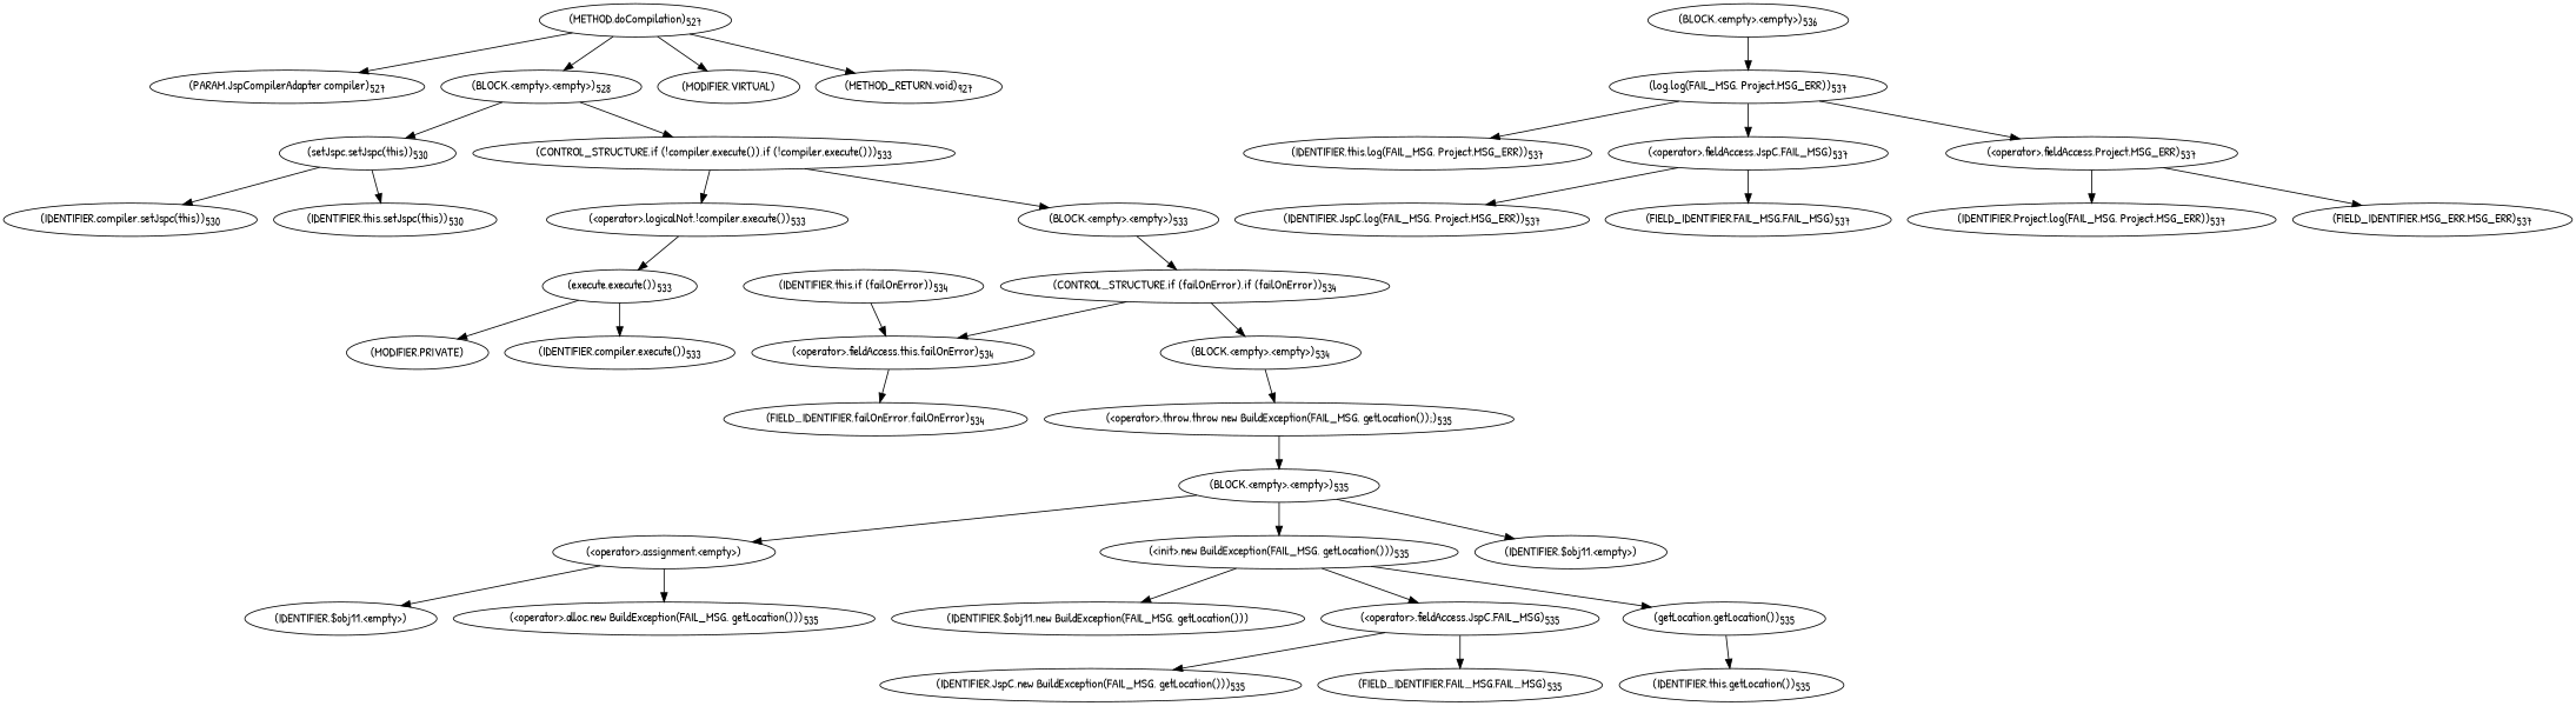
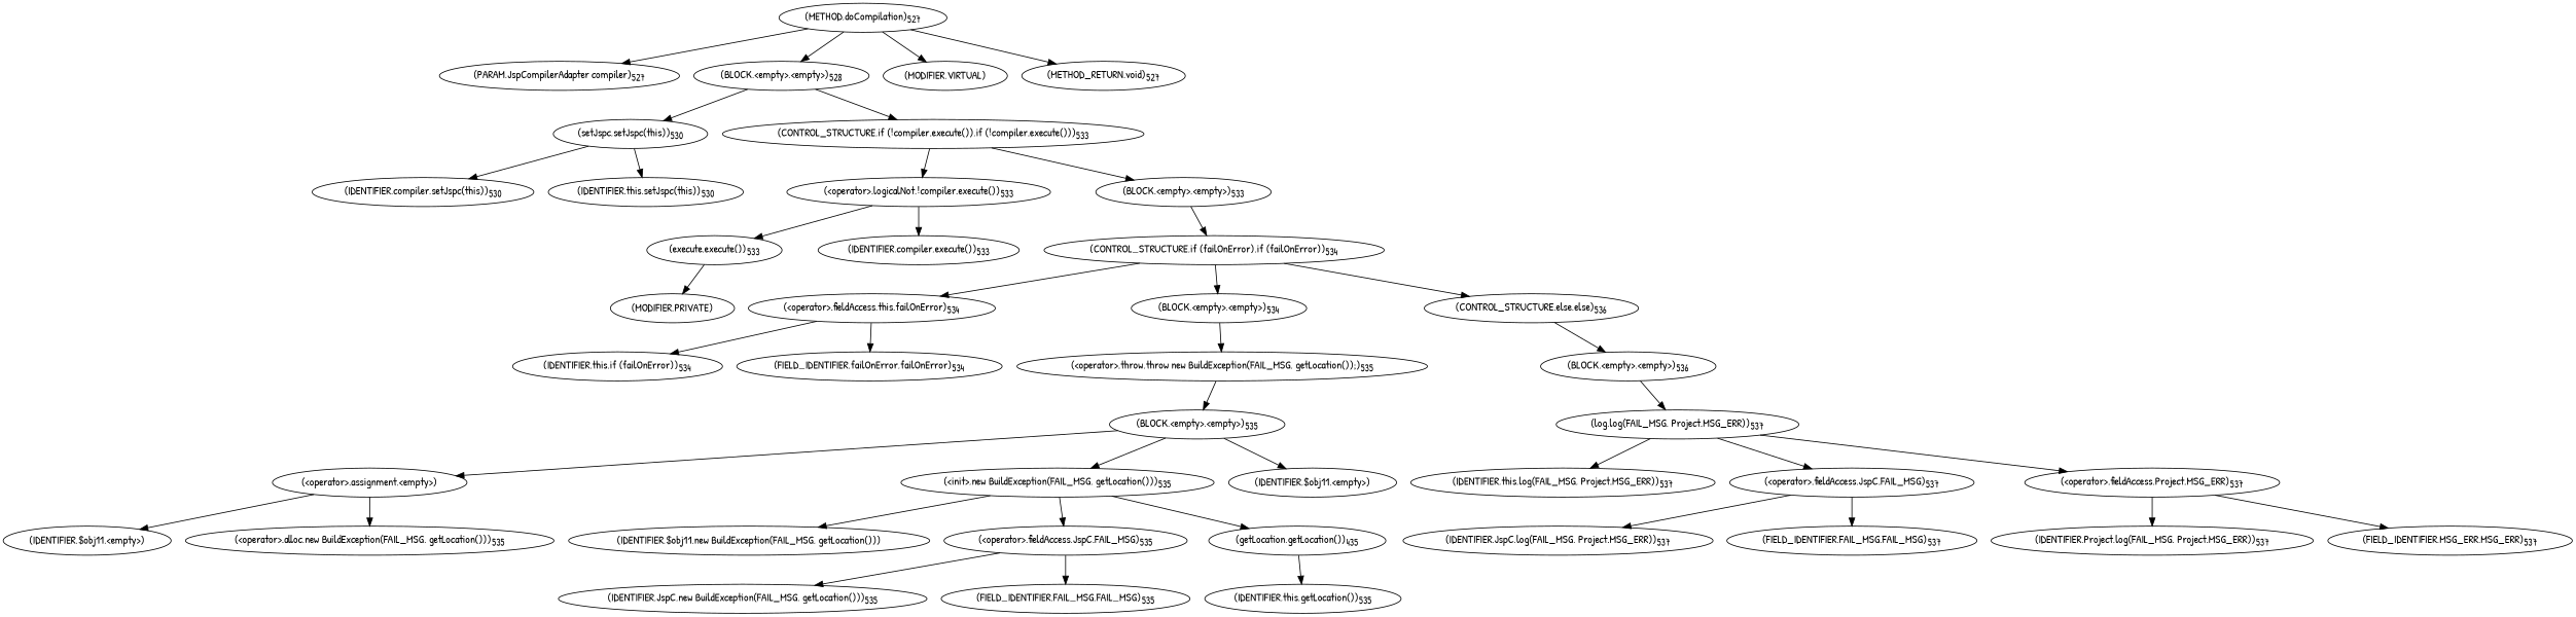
  digraph {
    fontname="Patrick Hand"
    node [fontname="Patrick Hand"]
    edge [fontname="Patrick Hand"]
    n1 [label=<(METHOD,doCompilation)<SUB>527</SUB>>]
    n2 [label=<(PARAM,JspCompilerAdapter compiler)<SUB>527</SUB>>]
    n3 [label=<(BLOCK,&lt;empty&gt;,&lt;empty&gt;)<SUB>528</SUB>>]
    n4 [label=<(MODIFIER,VIRTUAL)>]
-   n5 [label=<(METHOD_RETURN,void)<SUB>927</SUB>>]
+   n5 [label=<(METHOD_RETURN,void)<SUB>527</SUB>>]
    n6 [label=<(setJspc,setJspc(this))<SUB>530</SUB>>]
    n7 [label=<(CONTROL_STRUCTURE,if (!compiler.execute()),if (!compiler.execute()))<SUB>533</SUB>>]
    n8 [label=<(MODIFIER,PRIVATE)>]
    n9 [label=<(IDENTIFIER,compiler,setJspc(this))<SUB>530</SUB>>]
    n10 [label=<(IDENTIFIER,this,setJspc(this))<SUB>530</SUB>>]
    n11 [label=<(&lt;operator&gt;.logicalNot,!compiler.execute())<SUB>533</SUB>>]
    n12 [label=<(BLOCK,&lt;empty&gt;,&lt;empty&gt;)<SUB>533</SUB>>]
    n13 [label=<(execute,execute())<SUB>533</SUB>>]
    n14 [label=<(CONTROL_STRUCTURE,if (failOnError),if (failOnError))<SUB>534</SUB>>]
    n15 [label=<(IDENTIFIER,compiler,execute())<SUB>533</SUB>>]
    n16 [label=<(&lt;operator&gt;.fieldAccess,this.failOnError)<SUB>534</SUB>>]
    n17 [label=<(BLOCK,&lt;empty&gt;,&lt;empty&gt;)<SUB>534</SUB>>]
+   n18 [label=<(CONTROL_STRUCTURE,else,else)<SUB>536</SUB>>]
    n19 [label=<(IDENTIFIER,this,if (failOnError))<SUB>534</SUB>>]
    n20 [label=<(FIELD_IDENTIFIER,failOnError,failOnError)<SUB>534</SUB>>]
    n21 [label=<(&lt;operator&gt;.throw,throw new BuildException(FAIL_MSG, getLocation());)<SUB>535</SUB>>]
    n22 [label=<(BLOCK,&lt;empty&gt;,&lt;empty&gt;)<SUB>536</SUB>>]
    n23 [label=<(BLOCK,&lt;empty&gt;,&lt;empty&gt;)<SUB>535</SUB>>]
    n24 [label=<(&lt;operator&gt;.assignment,&lt;empty&gt;)>]
    n25 [label=<(&lt;init&gt;,new BuildException(FAIL_MSG, getLocation()))<SUB>535</SUB>>]
    n26 [label=<(IDENTIFIER,$obj11,&lt;empty&gt;)>]
    n27 [label=<(IDENTIFIER,$obj11,&lt;empty&gt;)>]
    n28 [label=<(&lt;operator&gt;.alloc,new BuildException(FAIL_MSG, getLocation()))<SUB>535</SUB>>]
    n29 [label=<(IDENTIFIER,$obj11,new BuildException(FAIL_MSG, getLocation()))>]
    n30 [label=<(&lt;operator&gt;.fieldAccess,JspC.FAIL_MSG)<SUB>535</SUB>>]
-   n31 [label=<(getLocation,getLocation())<SUB>535</SUB>>]
+   n31 [label=<(getLocation,getLocation())<SUB>435</SUB>>]
    n32 [label=<(IDENTIFIER,JspC,new BuildException(FAIL_MSG, getLocation()))<SUB>535</SUB>>]
    n33 [label=<(FIELD_IDENTIFIER,FAIL_MSG,FAIL_MSG)<SUB>535</SUB>>]
    n34 [label=<(IDENTIFIER,this,getLocation())<SUB>535</SUB>>]
    n35 [label=<(log,log(FAIL_MSG, Project.MSG_ERR))<SUB>537</SUB>>]
    n36 [label=<(IDENTIFIER,this,log(FAIL_MSG, Project.MSG_ERR))<SUB>537</SUB>>]
    n37 [label=<(&lt;operator&gt;.fieldAccess,JspC.FAIL_MSG)<SUB>537</SUB>>]
    n38 [label=<(&lt;operator&gt;.fieldAccess,Project.MSG_ERR)<SUB>537</SUB>>]
    n39 [label=<(IDENTIFIER,JspC,log(FAIL_MSG, Project.MSG_ERR))<SUB>537</SUB>>]
    n40 [label=<(FIELD_IDENTIFIER,FAIL_MSG,FAIL_MSG)<SUB>537</SUB>>]
    n41 [label=<(IDENTIFIER,Project,log(FAIL_MSG, Project.MSG_ERR))<SUB>537</SUB>>]
    n42 [label=<(FIELD_IDENTIFIER,MSG_ERR,MSG_ERR)<SUB>537</SUB>>]
    n1 -> n2
    n1 -> n3
    n1 -> n4
    n1 -> n5
    n3 -> n6
    n3 -> n7
    n6 -> n9
    n6 -> n10
    n7 -> n11
    n7 -> n12
    n11 -> n13
    n12 -> n14
    n13 -> n8
-   n13 -> n15
+   n11 -> n15
    n14 -> n16
    n14 -> n17
-   n19 -> n16
+   n14 -> n18
+   n16 -> n19
    n16 -> n20
    n17 -> n21
+   n18 -> n22
    n21 -> n23
    n22 -> n35
    n23 -> n24
    n23 -> n25
    n23 -> n26
    n24 -> n27
    n24 -> n28
    n25 -> n29
    n25 -> n30
    n25 -> n31
    n30 -> n32
    n30 -> n33
    n31 -> n34
    n35 -> n36
    n35 -> n37
    n35 -> n38
    n37 -> n39
    n37 -> n40
    n38 -> n41
    n38 -> n42
  }
